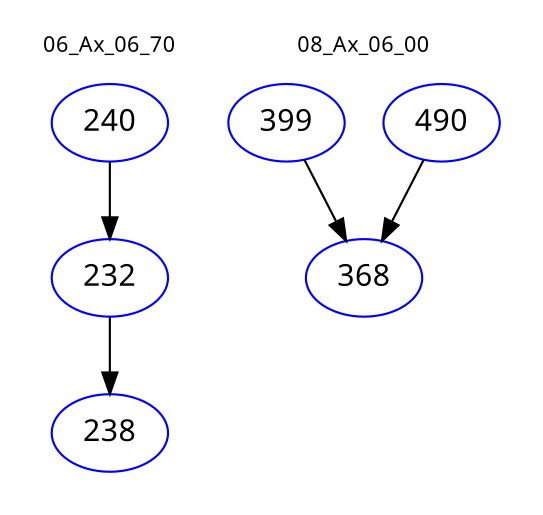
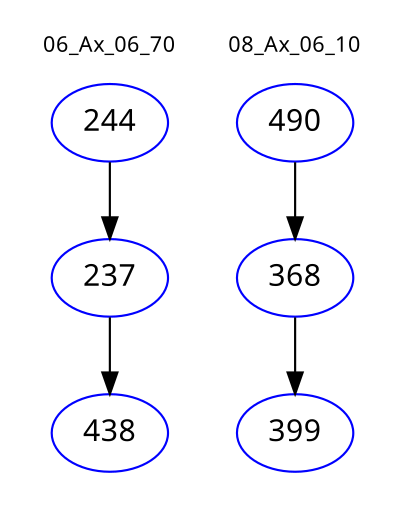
  digraph {
    fontname="Noto Sans"
    node [color=blue fontname="Noto Sans"]
    edge [color=black fontname="Noto Sans"]
-   n1 [label=240]
-   n2 [label=232]
-   n3 [label=238]
+   n1 [label=244]
+   n2 [label=237]
+   n3 [label=438]
    n4 [label=490]
    n5 [label=368]
    n6 [label=399]
    subgraph cluster_1 {
      color=white
      fontsize=10
      label="06_Ax_06_70"
      n1
      n2
      n3
    }
    subgraph cluster_2 {
      color=white
      fontsize=10
-     label="08_Ax_06_00"
+     label="08_Ax_06_10"
      n4
      n5
      n6
    }
    n1 -> n2
    n2 -> n3
    n4 -> n5
-   n6 -> n5
+   n5 -> n6
  }
